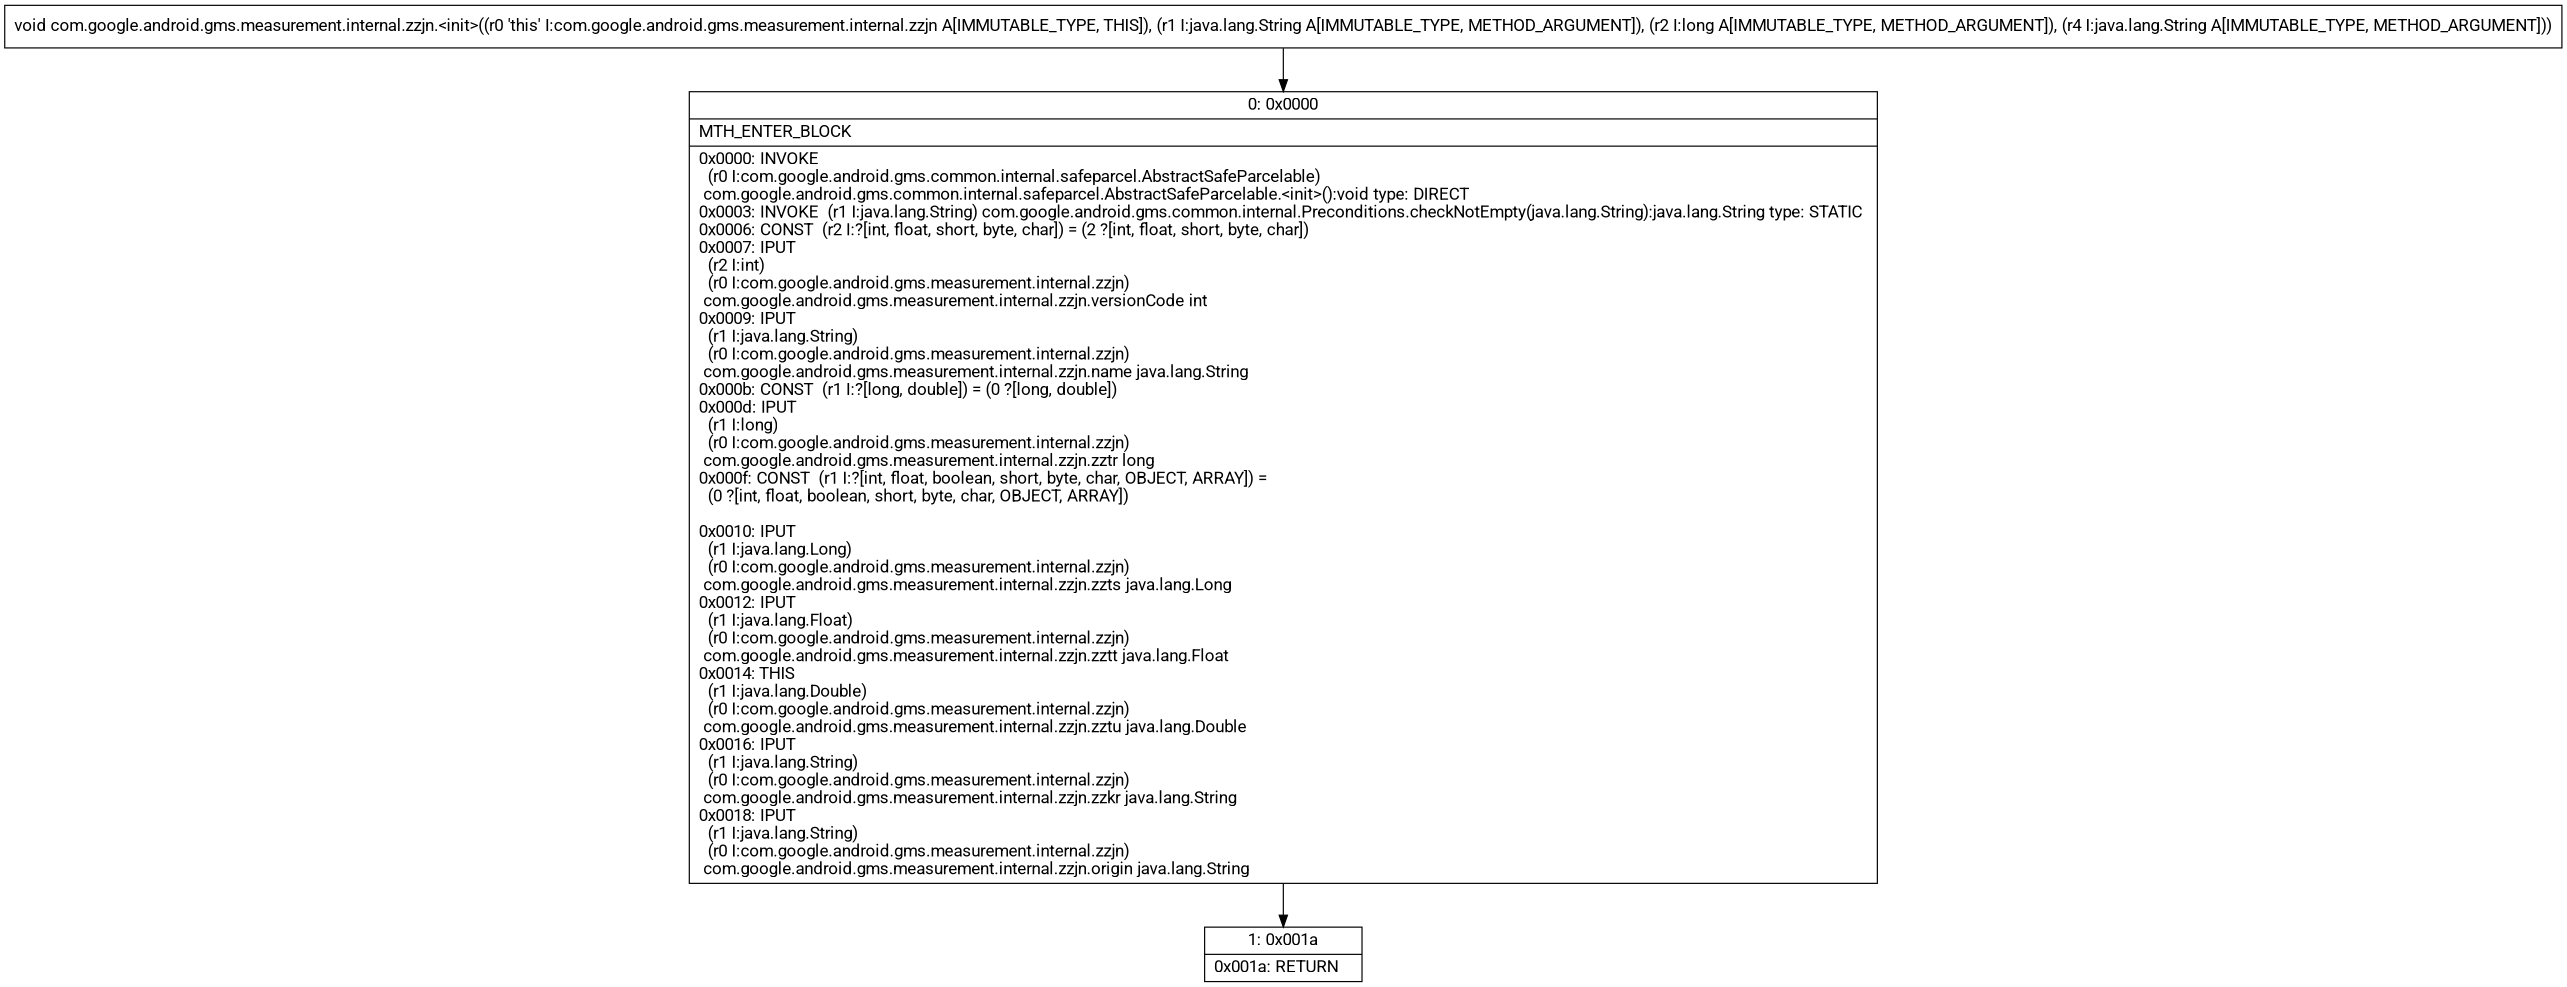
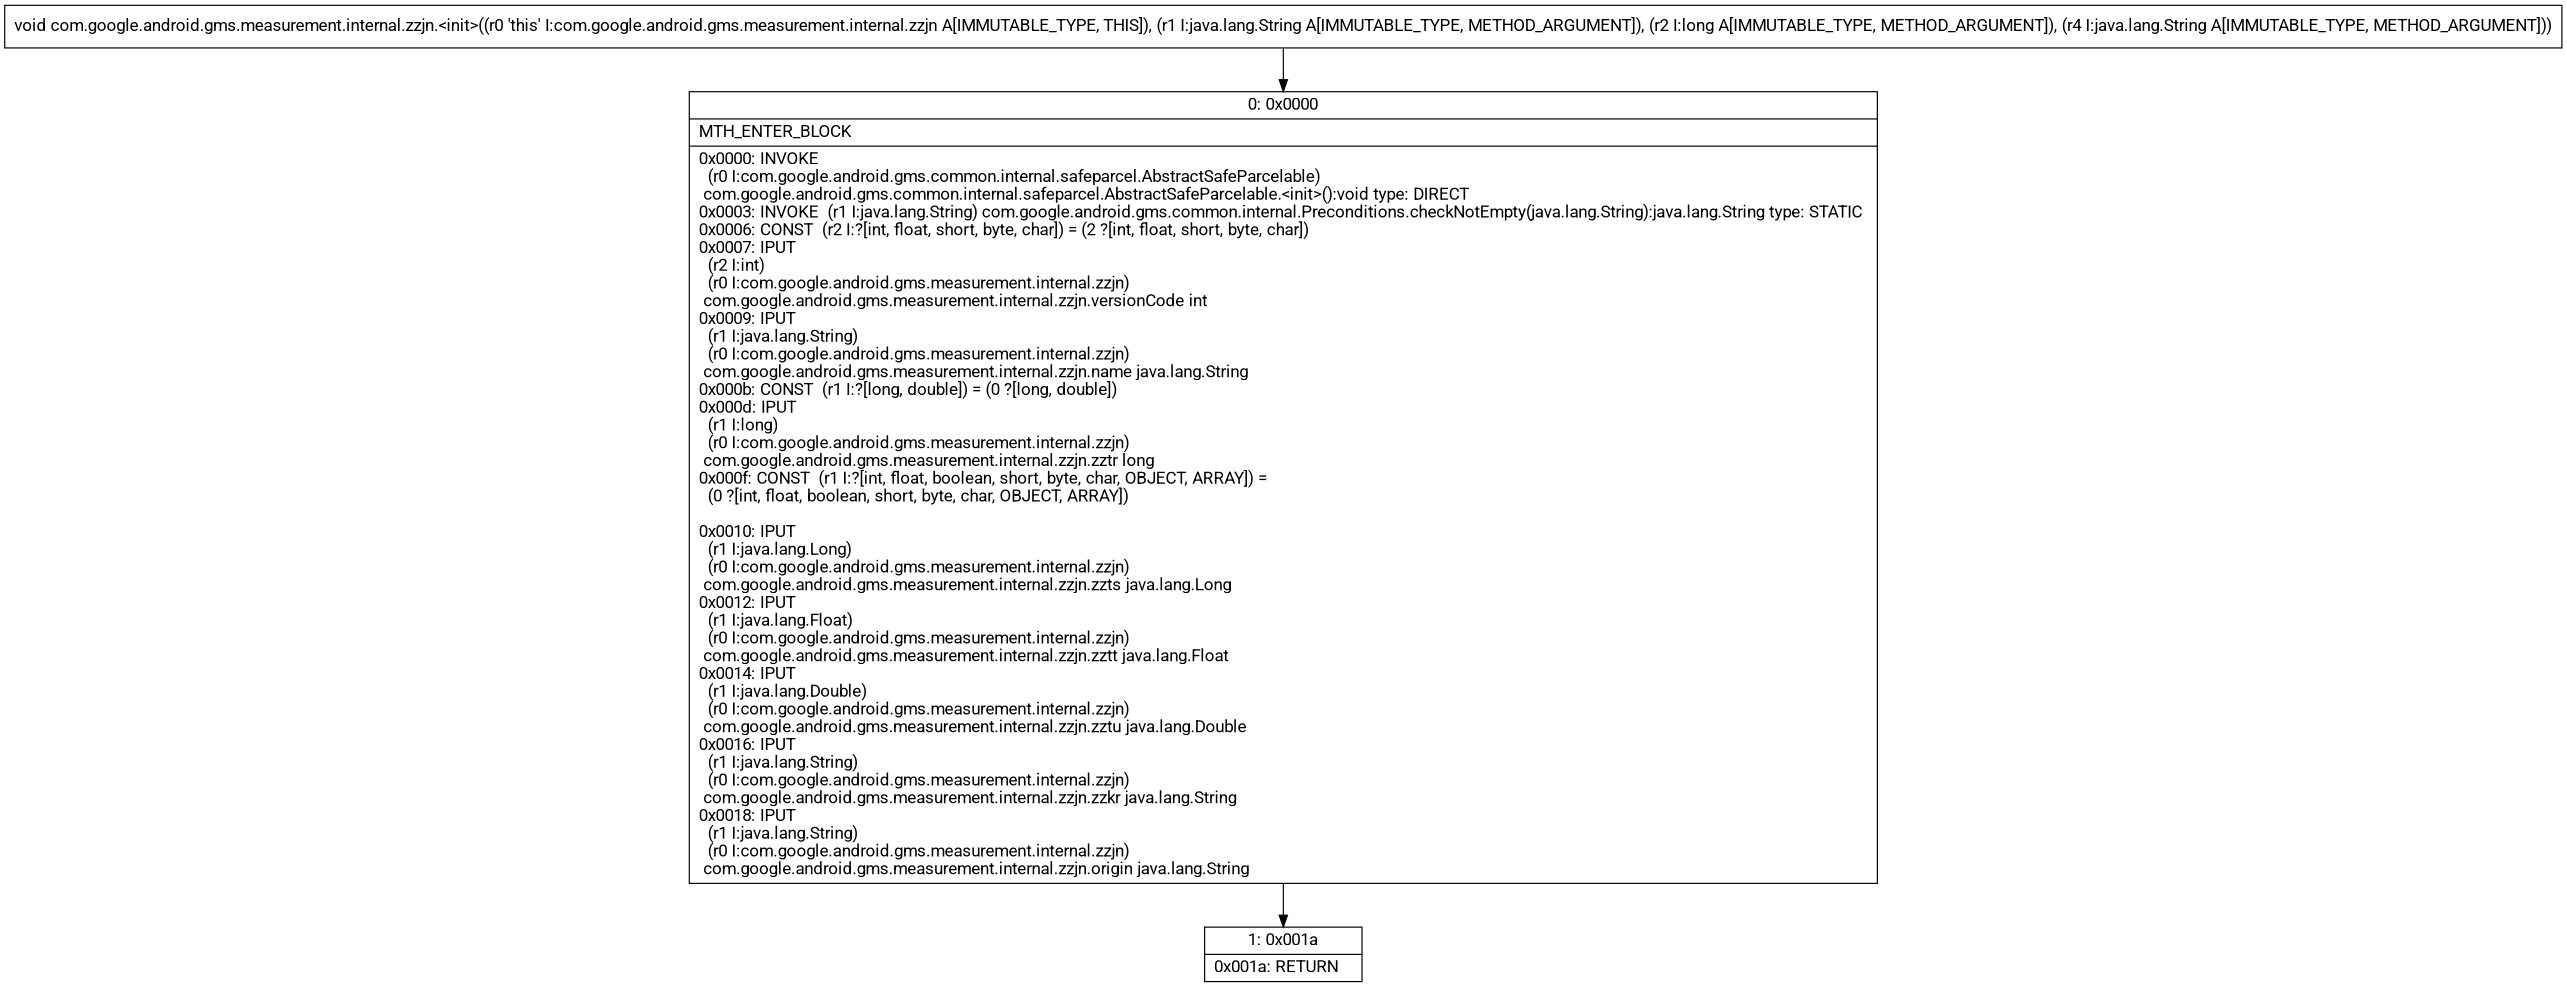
  digraph {
    fontname=Roboto
    node [shape=record fontname=Roboto]
    edge [fontname=Roboto]
-   n1 [label="{0\:\ 0x0000|MTH_ENTER_BLOCK\l|0x0000: INVOKE  \l  (r0 I:com.google.android.gms.common.internal.safeparcel.AbstractSafeParcelable)\l com.google.android.gms.common.internal.safeparcel.AbstractSafeParcelable.\<init\>():void type: DIRECT \l0x0003: INVOKE  (r1 I:java.lang.String) com.google.android.gms.common.internal.Preconditions.checkNotEmpty(java.lang.String):java.lang.String type: STATIC \l0x0006: CONST  (r2 I:?[int, float, short, byte, char]) = (2 ?[int, float, short, byte, char]) \l0x0007: IPUT  \l  (r2 I:int)\l  (r0 I:com.google.android.gms.measurement.internal.zzjn)\l com.google.android.gms.measurement.internal.zzjn.versionCode int \l0x0009: IPUT  \l  (r1 I:java.lang.String)\l  (r0 I:com.google.android.gms.measurement.internal.zzjn)\l com.google.android.gms.measurement.internal.zzjn.name java.lang.String \l0x000b: CONST  (r1 I:?[long, double]) = (0 ?[long, double]) \l0x000d: IPUT  \l  (r1 I:long)\l  (r0 I:com.google.android.gms.measurement.internal.zzjn)\l com.google.android.gms.measurement.internal.zzjn.zztr long \l0x000f: CONST  (r1 I:?[int, float, boolean, short, byte, char, OBJECT, ARRAY]) = \l  (0 ?[int, float, boolean, short, byte, char, OBJECT, ARRAY])\l \l0x0010: IPUT  \l  (r1 I:java.lang.Long)\l  (r0 I:com.google.android.gms.measurement.internal.zzjn)\l com.google.android.gms.measurement.internal.zzjn.zzts java.lang.Long \l0x0012: IPUT  \l  (r1 I:java.lang.Float)\l  (r0 I:com.google.android.gms.measurement.internal.zzjn)\l com.google.android.gms.measurement.internal.zzjn.zztt java.lang.Float \l0x0014: THIS  \l  (r1 I:java.lang.Double)\l  (r0 I:com.google.android.gms.measurement.internal.zzjn)\l com.google.android.gms.measurement.internal.zzjn.zztu java.lang.Double \l0x0016: IPUT  \l  (r1 I:java.lang.String)\l  (r0 I:com.google.android.gms.measurement.internal.zzjn)\l com.google.android.gms.measurement.internal.zzjn.zzkr java.lang.String \l0x0018: IPUT  \l  (r1 I:java.lang.String)\l  (r0 I:com.google.android.gms.measurement.internal.zzjn)\l com.google.android.gms.measurement.internal.zzjn.origin java.lang.String \l}"]
+   n1 [label="{0\:\ 0x0000|MTH_ENTER_BLOCK\l|0x0000: INVOKE  \l  (r0 I:com.google.android.gms.common.internal.safeparcel.AbstractSafeParcelable)\l com.google.android.gms.common.internal.safeparcel.AbstractSafeParcelable.\<init\>():void type: DIRECT \l0x0003: INVOKE  (r1 I:java.lang.String) com.google.android.gms.common.internal.Preconditions.checkNotEmpty(java.lang.String):java.lang.String type: STATIC \l0x0006: CONST  (r2 I:?[int, float, short, byte, char]) = (2 ?[int, float, short, byte, char]) \l0x0007: IPUT  \l  (r2 I:int)\l  (r0 I:com.google.android.gms.measurement.internal.zzjn)\l com.google.android.gms.measurement.internal.zzjn.versionCode int \l0x0009: IPUT  \l  (r1 I:java.lang.String)\l  (r0 I:com.google.android.gms.measurement.internal.zzjn)\l com.google.android.gms.measurement.internal.zzjn.name java.lang.String \l0x000b: CONST  (r1 I:?[long, double]) = (0 ?[long, double]) \l0x000d: IPUT  \l  (r1 I:long)\l  (r0 I:com.google.android.gms.measurement.internal.zzjn)\l com.google.android.gms.measurement.internal.zzjn.zztr long \l0x000f: CONST  (r1 I:?[int, float, boolean, short, byte, char, OBJECT, ARRAY]) = \l  (0 ?[int, float, boolean, short, byte, char, OBJECT, ARRAY])\l \l0x0010: IPUT  \l  (r1 I:java.lang.Long)\l  (r0 I:com.google.android.gms.measurement.internal.zzjn)\l com.google.android.gms.measurement.internal.zzjn.zzts java.lang.Long \l0x0012: IPUT  \l  (r1 I:java.lang.Float)\l  (r0 I:com.google.android.gms.measurement.internal.zzjn)\l com.google.android.gms.measurement.internal.zzjn.zztt java.lang.Float \l0x0014: IPUT  \l  (r1 I:java.lang.Double)\l  (r0 I:com.google.android.gms.measurement.internal.zzjn)\l com.google.android.gms.measurement.internal.zzjn.zztu java.lang.Double \l0x0016: IPUT  \l  (r1 I:java.lang.String)\l  (r0 I:com.google.android.gms.measurement.internal.zzjn)\l com.google.android.gms.measurement.internal.zzjn.zzkr java.lang.String \l0x0018: IPUT  \l  (r1 I:java.lang.String)\l  (r0 I:com.google.android.gms.measurement.internal.zzjn)\l com.google.android.gms.measurement.internal.zzjn.origin java.lang.String \l}"]
    n2 [label="{1\:\ 0x001a|0x001a: RETURN   \l}"]
    n3 [label="{void com.google.android.gms.measurement.internal.zzjn.\<init\>((r0 'this' I:com.google.android.gms.measurement.internal.zzjn A[IMMUTABLE_TYPE, THIS]), (r1 I:java.lang.String A[IMMUTABLE_TYPE, METHOD_ARGUMENT]), (r2 I:long A[IMMUTABLE_TYPE, METHOD_ARGUMENT]), (r4 I:java.lang.String A[IMMUTABLE_TYPE, METHOD_ARGUMENT])) }"]
    n1 -> n2
    n3 -> n1
  }
